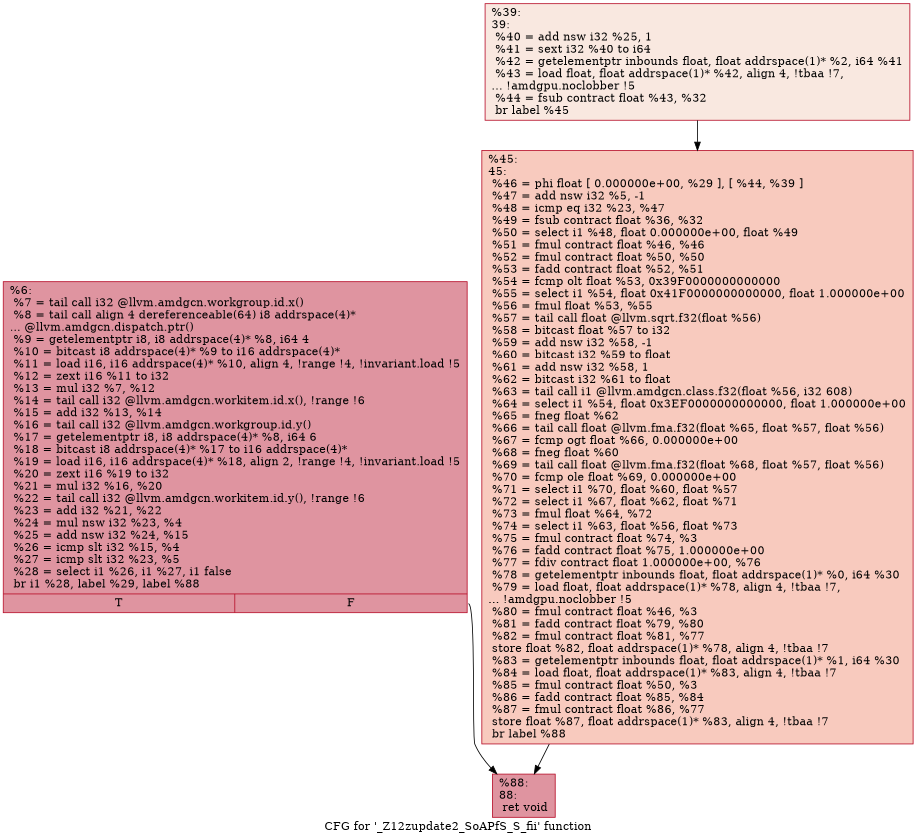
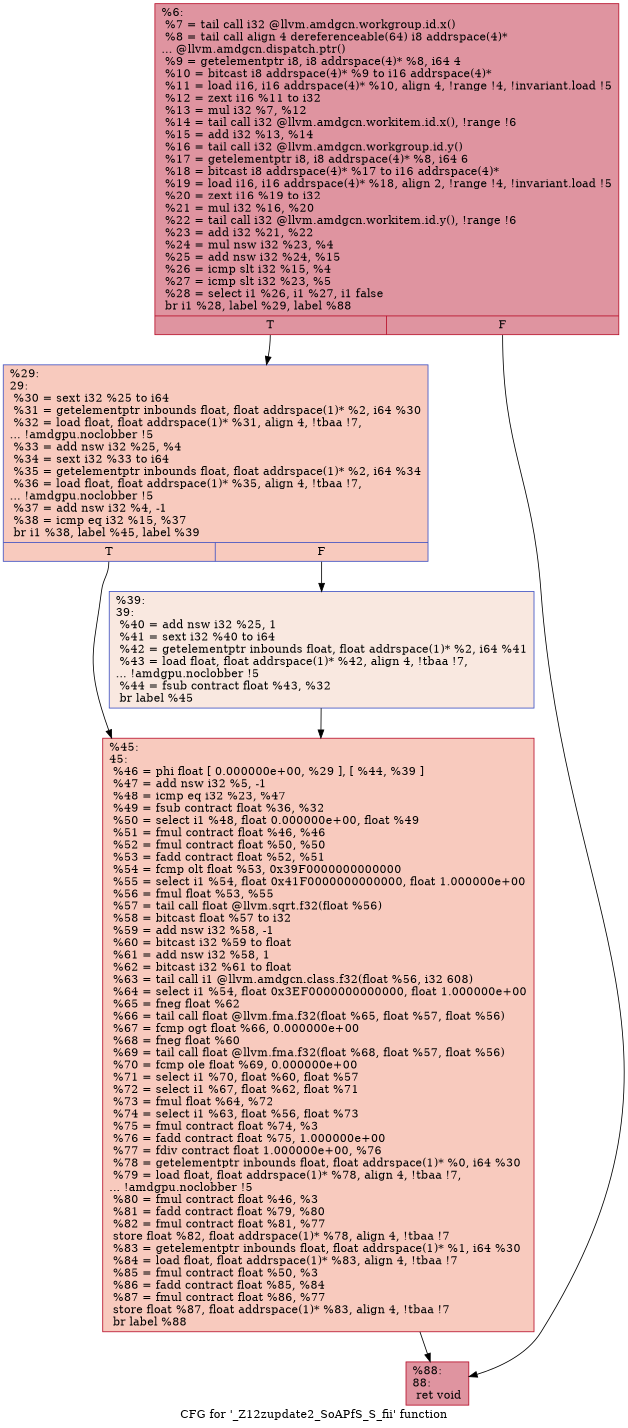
  digraph {
    label="CFG for '_Z12zupdate2_SoAPfS_S_fii' function"
    node [color="#b70d28ff" fillcolor="#b70d2870" shape=record style=filled]
    n1 [label="{%6:\l  %7 = tail call i32 @llvm.amdgcn.workgroup.id.x()\l  %8 = tail call align 4 dereferenceable(64) i8 addrspace(4)*\l... @llvm.amdgcn.dispatch.ptr()\l  %9 = getelementptr i8, i8 addrspace(4)* %8, i64 4\l  %10 = bitcast i8 addrspace(4)* %9 to i16 addrspace(4)*\l  %11 = load i16, i16 addrspace(4)* %10, align 4, !range !4, !invariant.load !5\l  %12 = zext i16 %11 to i32\l  %13 = mul i32 %7, %12\l  %14 = tail call i32 @llvm.amdgcn.workitem.id.x(), !range !6\l  %15 = add i32 %13, %14\l  %16 = tail call i32 @llvm.amdgcn.workgroup.id.y()\l  %17 = getelementptr i8, i8 addrspace(4)* %8, i64 6\l  %18 = bitcast i8 addrspace(4)* %17 to i16 addrspace(4)*\l  %19 = load i16, i16 addrspace(4)* %18, align 2, !range !4, !invariant.load !5\l  %20 = zext i16 %19 to i32\l  %21 = mul i32 %16, %20\l  %22 = tail call i32 @llvm.amdgcn.workitem.id.y(), !range !6\l  %23 = add i32 %21, %22\l  %24 = mul nsw i32 %23, %4\l  %25 = add nsw i32 %24, %15\l  %26 = icmp slt i32 %15, %4\l  %27 = icmp slt i32 %23, %5\l  %28 = select i1 %26, i1 %27, i1 false\l  br i1 %28, label %29, label %88\l|{<s0>T|<s1>F}}"]
+   n2 [color="#3d50c3ff" fillcolor="#ef886b70" label="{%29:\l29:                                               \l  %30 = sext i32 %25 to i64\l  %31 = getelementptr inbounds float, float addrspace(1)* %2, i64 %30\l  %32 = load float, float addrspace(1)* %31, align 4, !tbaa !7,\l... !amdgpu.noclobber !5\l  %33 = add nsw i32 %25, %4\l  %34 = sext i32 %33 to i64\l  %35 = getelementptr inbounds float, float addrspace(1)* %2, i64 %34\l  %36 = load float, float addrspace(1)* %35, align 4, !tbaa !7,\l... !amdgpu.noclobber !5\l  %37 = add nsw i32 %4, -1\l  %38 = icmp eq i32 %15, %37\l  br i1 %38, label %45, label %39\l|{<s0>T|<s1>F}}"]
    n3 [label="{%88:\l88:                                               \l  ret void\l}"]
    n4 [fillcolor="#ef886b70" label="{%45:\l45:                                               \l  %46 = phi float [ 0.000000e+00, %29 ], [ %44, %39 ]\l  %47 = add nsw i32 %5, -1\l  %48 = icmp eq i32 %23, %47\l  %49 = fsub contract float %36, %32\l  %50 = select i1 %48, float 0.000000e+00, float %49\l  %51 = fmul contract float %46, %46\l  %52 = fmul contract float %50, %50\l  %53 = fadd contract float %52, %51\l  %54 = fcmp olt float %53, 0x39F0000000000000\l  %55 = select i1 %54, float 0x41F0000000000000, float 1.000000e+00\l  %56 = fmul float %53, %55\l  %57 = tail call float @llvm.sqrt.f32(float %56)\l  %58 = bitcast float %57 to i32\l  %59 = add nsw i32 %58, -1\l  %60 = bitcast i32 %59 to float\l  %61 = add nsw i32 %58, 1\l  %62 = bitcast i32 %61 to float\l  %63 = tail call i1 @llvm.amdgcn.class.f32(float %56, i32 608)\l  %64 = select i1 %54, float 0x3EF0000000000000, float 1.000000e+00\l  %65 = fneg float %62\l  %66 = tail call float @llvm.fma.f32(float %65, float %57, float %56)\l  %67 = fcmp ogt float %66, 0.000000e+00\l  %68 = fneg float %60\l  %69 = tail call float @llvm.fma.f32(float %68, float %57, float %56)\l  %70 = fcmp ole float %69, 0.000000e+00\l  %71 = select i1 %70, float %60, float %57\l  %72 = select i1 %67, float %62, float %71\l  %73 = fmul float %64, %72\l  %74 = select i1 %63, float %56, float %73\l  %75 = fmul contract float %74, %3\l  %76 = fadd contract float %75, 1.000000e+00\l  %77 = fdiv contract float 1.000000e+00, %76\l  %78 = getelementptr inbounds float, float addrspace(1)* %0, i64 %30\l  %79 = load float, float addrspace(1)* %78, align 4, !tbaa !7,\l... !amdgpu.noclobber !5\l  %80 = fmul contract float %46, %3\l  %81 = fadd contract float %79, %80\l  %82 = fmul contract float %81, %77\l  store float %82, float addrspace(1)* %78, align 4, !tbaa !7\l  %83 = getelementptr inbounds float, float addrspace(1)* %1, i64 %30\l  %84 = load float, float addrspace(1)* %83, align 4, !tbaa !7\l  %85 = fmul contract float %50, %3\l  %86 = fadd contract float %85, %84\l  %87 = fmul contract float %86, %77\l  store float %87, float addrspace(1)* %83, align 4, !tbaa !7\l  br label %88\l}"]
-   n5 [fillcolor="#f1ccb870" label="{%39:\l39:                                               \l  %40 = add nsw i32 %25, 1\l  %41 = sext i32 %40 to i64\l  %42 = getelementptr inbounds float, float addrspace(1)* %2, i64 %41\l  %43 = load float, float addrspace(1)* %42, align 4, !tbaa !7,\l... !amdgpu.noclobber !5\l  %44 = fsub contract float %43, %32\l  br label %45\l}"]
+   n5 [color="#3d50c3ff" fillcolor="#f1ccb870" label="{%39:\l39:                                               \l  %40 = add nsw i32 %25, 1\l  %41 = sext i32 %40 to i64\l  %42 = getelementptr inbounds float, float addrspace(1)* %2, i64 %41\l  %43 = load float, float addrspace(1)* %42, align 4, !tbaa !7,\l... !amdgpu.noclobber !5\l  %44 = fsub contract float %43, %32\l  br label %45\l}"]
+   n1 -> n2 [tailport=s0]
    n1 -> n3 [tailport=s1]
+   n2 -> n4 [tailport=s0]
+   n2 -> n5 [tailport=s1]
    n4 -> n3
    n5 -> n4
  }
